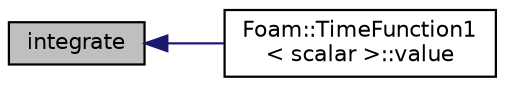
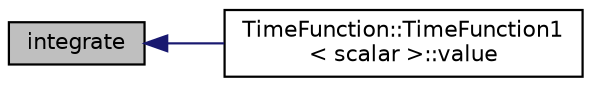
  digraph {
    rankdir=LR
    node [color=black fontname=Helvetica fontsize=10 shape=record]
    n1 [fillcolor=grey75 fontcolor=black height=0.2 label=integrate style=filled width=0.4]
-   n2 [height=0.2 label="Foam::TimeFunction1\l\< scalar \>::value" width=0.4]
+   n2 [height=0.2 label="TimeFunction::TimeFunction1\l\< scalar \>::value" width=0.4]
    n1 -> n2 [color=midnightblue dir=back fontname=Helvetica fontsize=10 labelfontname=Helvetica labelfontsize=10 style=solid]
  }
